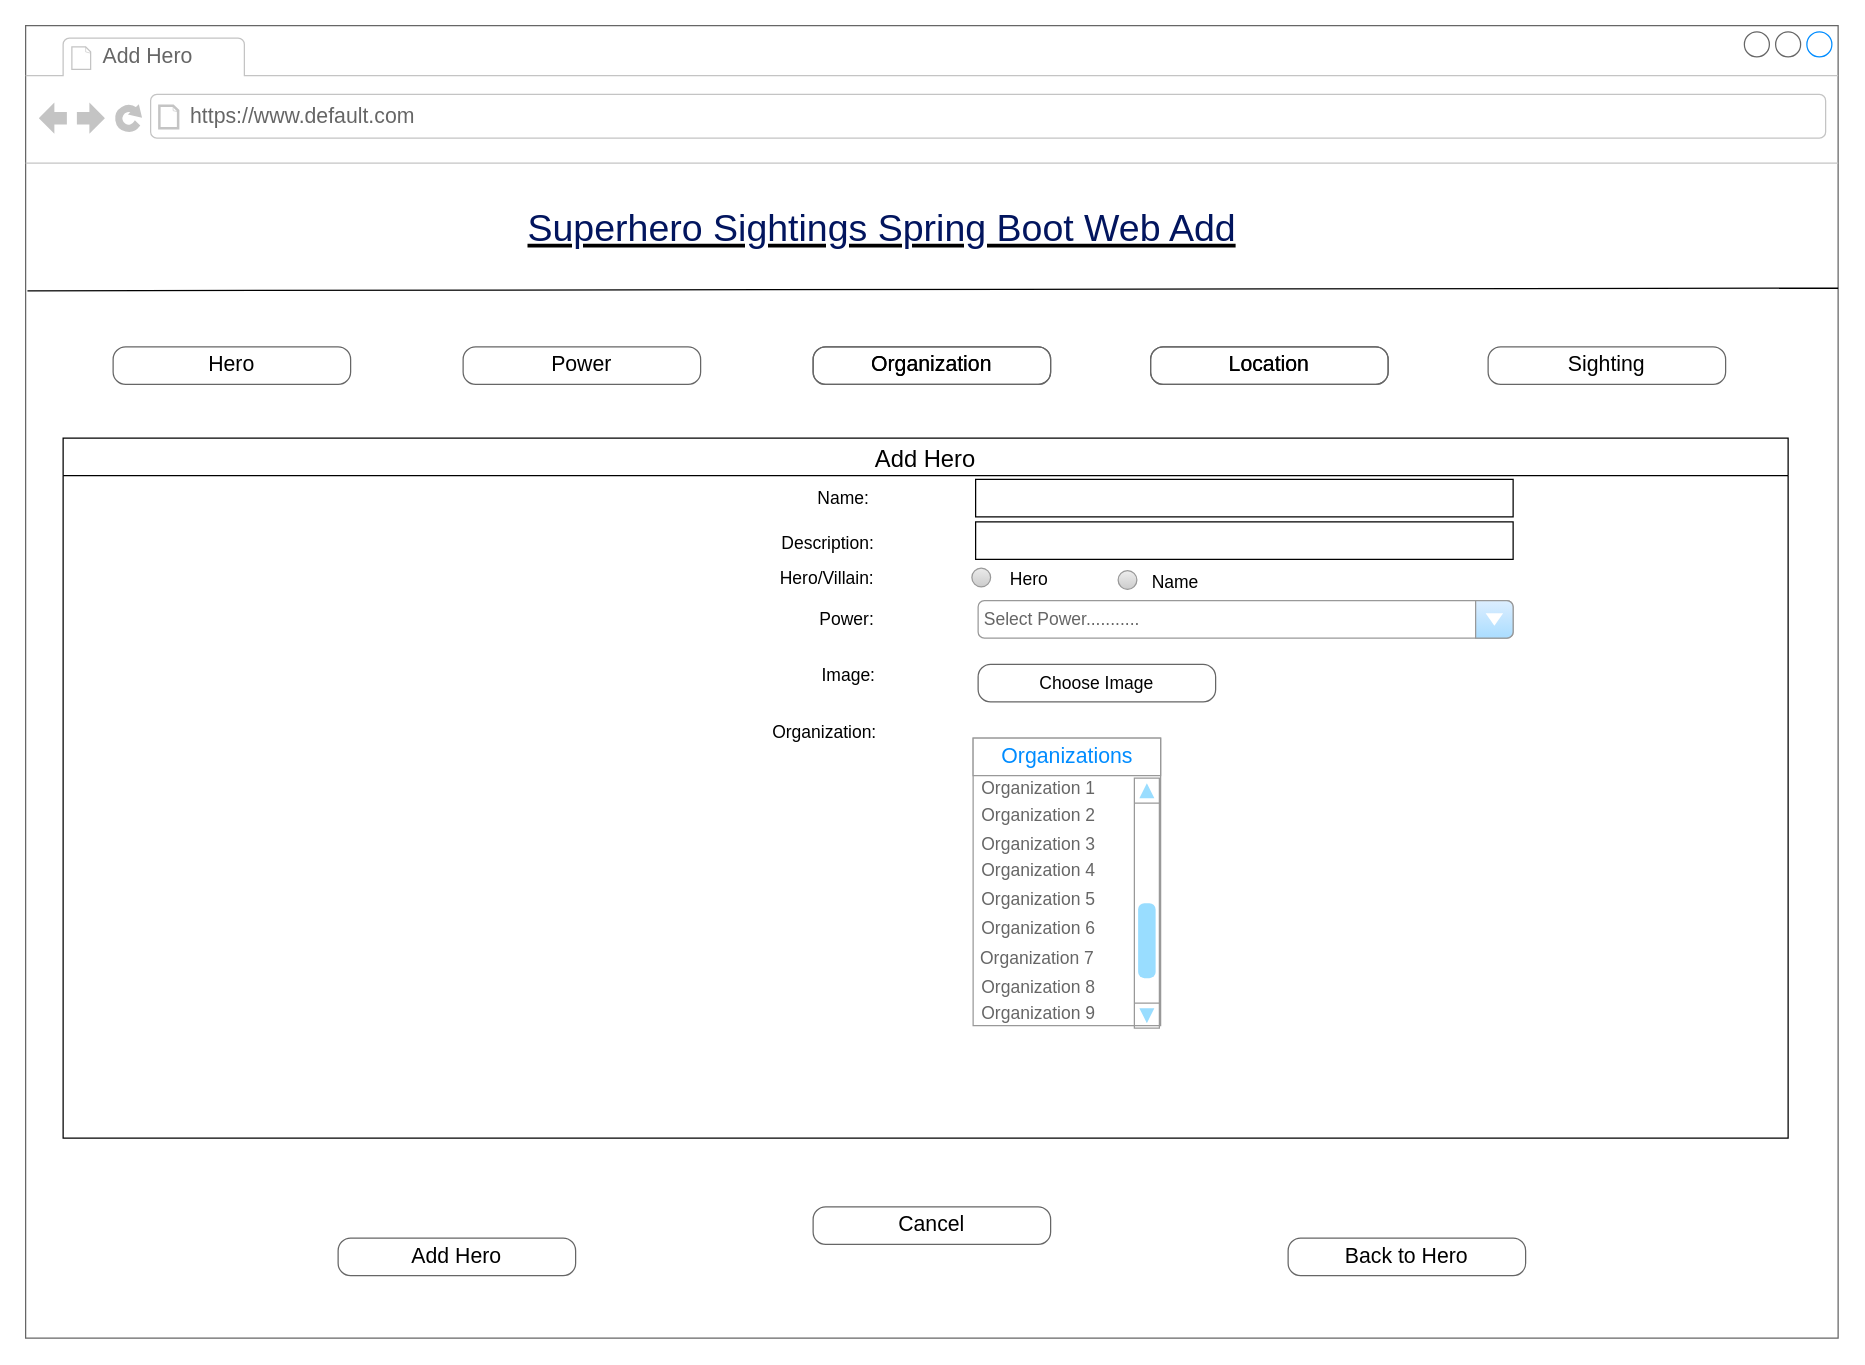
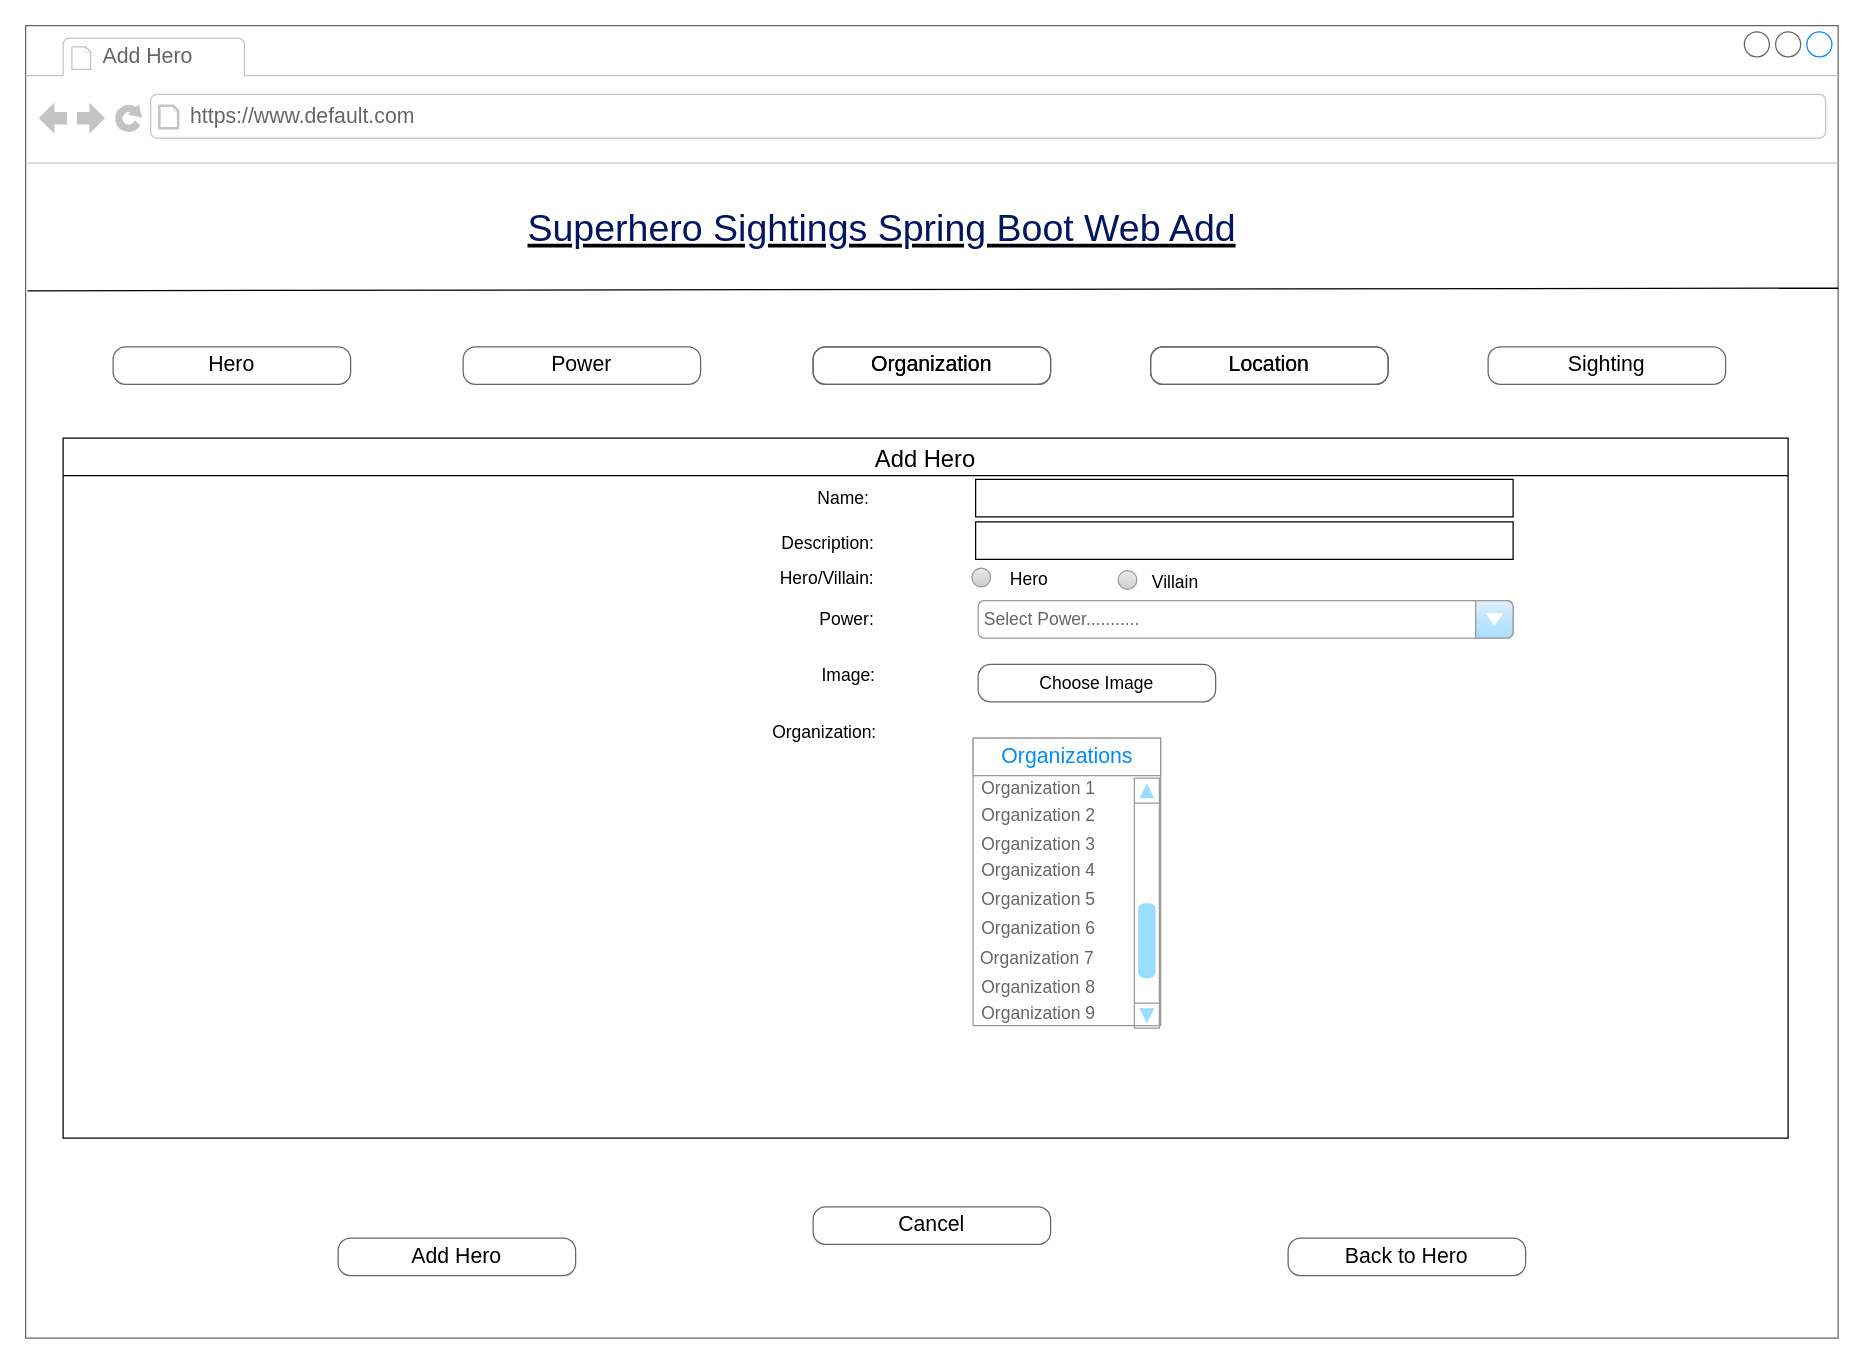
  <mxCell id="0" value="" />
  <mxCell id="1" parent="0" />
  <mxCell id="2" value="" style="strokeWidth=1;shadow=0;dashed=0;align=left;html=1;shape=mxgraph.mockup.containers.browserWindow;rSize=0;strokeColor=#666666;mainText=,;recursiveResize=0;rounded=0;labelBackgroundColor=none;fontFamily=Verdana;fontSize=12" parent="1" vertex="1"><mxGeometry x="20" y="20" width="1450" height="1050" as="geometry" /></mxCell>
  <mxCell id="3" value="Add Hero" style="strokeWidth=1;shadow=0;dashed=0;align=center;html=1;shape=mxgraph.mockup.containers.anchor;fontSize=17;fontColor=#666666;align=left;" parent="2" vertex="1"><mxGeometry x="60" y="12" width="150" height="26" as="geometry" /></mxCell>
  <mxCell id="4" value="https://www.default.com" style="strokeWidth=1;shadow=0;dashed=0;align=center;html=1;shape=mxgraph.mockup.containers.anchor;rSize=0;fontSize=17;fontColor=#666666;align=left;" parent="2" vertex="1"><mxGeometry x="130" y="60" width="250" height="26" as="geometry" /></mxCell>
  <mxCell id="5" value="&lt;h2 style=&quot;box-sizing: border-box; margin-top: 0px; margin-bottom: 0.5rem; font-weight: 300; line-height: 1.2; font-size: 1.875rem; font-family: Arial, Helvetica, sans-serif; color: rgb(2, 21, 94); padding-top: 12px; padding-bottom: 0px; background-color: rgb(255, 255, 255);&quot; id=&quot;yui_3_17_2_1_1667340755161_39&quot;&gt;Superhero Sightings Spring Boot Web Add&lt;/h2&gt;" style="text;html=1;points=[];align=left;verticalAlign=top;spacingTop=-4;fontSize=30;fontFamily=Verdana;fontStyle=4" parent="2" vertex="1"><mxGeometry x="400" y="130" width="590" height="50" as="geometry" /></mxCell>
  <mxCell id="6" value="" style="group" parent="2" vertex="1" connectable="0"><mxGeometry x="70" y="257" width="1020" height="30" as="geometry" /></mxCell>
  <mxCell id="7" value="Hero" style="strokeWidth=1;shadow=0;dashed=0;align=center;html=1;shape=mxgraph.mockup.buttons.button;strokeColor=#666666;mainText=;buttonStyle=round;fontSize=17;fontStyle=0;fillColor=none;whiteSpace=wrap;rounded=0;labelBackgroundColor=none;" parent="6" vertex="1"><mxGeometry width="190" height="30" as="geometry" /></mxCell>
  <mxCell id="8" value="Power" style="strokeWidth=1;shadow=0;dashed=0;align=center;html=1;shape=mxgraph.mockup.buttons.button;strokeColor=#666666;mainText=;buttonStyle=round;fontSize=17;fontStyle=0;fillColor=none;whiteSpace=wrap;rounded=0;labelBackgroundColor=none;" parent="6" vertex="1"><mxGeometry x="280" width="190" height="30" as="geometry" /></mxCell>
  <mxCell id="9" value="Organization" style="strokeWidth=1;shadow=0;dashed=0;align=center;html=1;shape=mxgraph.mockup.buttons.button;strokeColor=#666666;mainText=;buttonStyle=round;fontSize=17;fontStyle=0;fillColor=none;whiteSpace=wrap;rounded=0;labelBackgroundColor=none;" parent="6" vertex="1"><mxGeometry x="560" width="190" height="30" as="geometry" /></mxCell>
  <mxCell id="10" value="Location" style="strokeWidth=1;shadow=0;dashed=0;align=center;html=1;shape=mxgraph.mockup.buttons.button;strokeColor=#666666;mainText=;buttonStyle=round;fontSize=17;fontStyle=0;fillColor=none;whiteSpace=wrap;rounded=0;labelBackgroundColor=none;" parent="6" vertex="1"><mxGeometry x="830" width="190" height="30" as="geometry" /></mxCell>
  <mxCell id="11" value="Sighting" style="strokeWidth=1;shadow=0;dashed=0;align=center;html=1;shape=mxgraph.mockup.buttons.button;strokeColor=#666666;mainText=;buttonStyle=round;fontSize=17;fontStyle=0;fillColor=none;whiteSpace=wrap;rounded=0;labelBackgroundColor=none;" parent="2" vertex="1"><mxGeometry x="1170" y="257" width="190" height="30" as="geometry" /></mxCell>
  <mxCell id="12" value="Add Hero" style="swimlane;fontStyle=0;childLayout=stackLayout;horizontal=1;startSize=30;horizontalStack=0;resizeParent=1;resizeParentMax=0;resizeLast=0;collapsible=1;marginBottom=0;fontSize=19;align=center;" parent="2" vertex="1"><mxGeometry x="30" y="330" width="1380" height="560" as="geometry" /></mxCell>
  <mxCell id="13" value="Back to Hero" style="strokeWidth=1;shadow=0;dashed=0;align=center;html=1;shape=mxgraph.mockup.buttons.button;strokeColor=#666666;mainText=;buttonStyle=round;fontSize=17;fontStyle=0;fillColor=none;whiteSpace=wrap;rounded=0;labelBackgroundColor=none;" parent="2" vertex="1"><mxGeometry x="1010" y="970" width="190" height="30" as="geometry" /></mxCell>
  <mxCell id="14" value="" style="text;html=1;strokeColor=default;fillColor=none;align=left;verticalAlign=middle;whiteSpace=wrap;rounded=0;fontSize=14;fontStyle=0" parent="2" vertex="1"><mxGeometry x="760" y="397" width="430" height="30" as="geometry" /></mxCell>
  <mxCell id="15" value="Add Hero" style="strokeWidth=1;shadow=0;dashed=0;align=center;html=1;shape=mxgraph.mockup.buttons.button;strokeColor=#666666;mainText=;buttonStyle=round;fontSize=17;fontStyle=0;fillColor=none;whiteSpace=wrap;rounded=0;labelBackgroundColor=none;" parent="2" vertex="1"><mxGeometry x="250" y="970" width="190" height="30" as="geometry" /></mxCell>
  <mxCell id="16" value="Organization" style="strokeWidth=1;shadow=0;dashed=0;align=center;html=1;shape=mxgraph.mockup.buttons.button;strokeColor=#666666;mainText=;buttonStyle=round;fontSize=17;fontStyle=0;fillColor=none;whiteSpace=wrap;rounded=0;labelBackgroundColor=none;" parent="2" vertex="1"><mxGeometry x="630" y="257" width="190" height="30" as="geometry" /></mxCell>
  <mxCell id="17" value="Location" style="strokeWidth=1;shadow=0;dashed=0;align=center;html=1;shape=mxgraph.mockup.buttons.button;strokeColor=#666666;mainText=;buttonStyle=round;fontSize=17;fontStyle=0;fillColor=none;whiteSpace=wrap;rounded=0;labelBackgroundColor=none;" parent="2" vertex="1"><mxGeometry x="900" y="257" width="190" height="30" as="geometry" /></mxCell>
  <mxCell id="18" value="Cancel" style="strokeWidth=1;shadow=0;dashed=0;align=center;html=1;shape=mxgraph.mockup.buttons.button;strokeColor=#666666;mainText=;buttonStyle=round;fontSize=17;fontStyle=0;fillColor=none;whiteSpace=wrap;rounded=0;labelBackgroundColor=none;" parent="2" vertex="1"><mxGeometry x="630" y="945" width="190" height="30" as="geometry" /></mxCell>
  <mxCell id="19" value="" style="endArrow=none;html=1;rounded=0;exitX=0.001;exitY=0.202;exitDx=0;exitDy=0;exitPerimeter=0;entryX=1;entryY=0.2;entryDx=0;entryDy=0;entryPerimeter=0;" parent="1" source="2" target="2" edge="1"><mxGeometry width="50" height="50" relative="1" as="geometry"><mxPoint x="500" y="310" as="sourcePoint" /><mxPoint x="1410" y="322" as="targetPoint" /></mxGeometry></mxCell>
  <mxCell id="20" value="" style="text;html=1;align=left;verticalAlign=middle;whiteSpace=wrap;rounded=0;fontSize=14;fontStyle=0;strokeColor=default;" parent="1" vertex="1"><mxGeometry x="780" y="383" width="430" height="30" as="geometry" /></mxCell>
  <mxCell id="21" value="Name:&amp;nbsp;" style="text;html=1;strokeColor=none;fillColor=none;align=right;verticalAlign=middle;whiteSpace=wrap;rounded=0;fontSize=14;fontStyle=0" parent="1" vertex="1"><mxGeometry x="291" y="383" width="410" height="30" as="geometry" /></mxCell>
  <mxCell id="22" value="Hero/Villain:" style="text;html=1;strokeColor=none;fillColor=none;align=right;verticalAlign=middle;whiteSpace=wrap;rounded=0;fontSize=14;fontStyle=0" parent="1" vertex="1"><mxGeometry x="291" y="447" width="410" height="30" as="geometry" /></mxCell>
  <mxCell id="23" value="Power:" style="text;html=1;strokeColor=none;fillColor=none;align=right;verticalAlign=middle;whiteSpace=wrap;rounded=0;fontSize=14;fontStyle=0" parent="1" vertex="1"><mxGeometry x="291" y="480" width="410" height="30" as="geometry" /></mxCell>
  <mxCell id="24" value="Description:" style="text;html=1;strokeColor=none;fillColor=none;align=right;verticalAlign=middle;whiteSpace=wrap;rounded=0;fontSize=14;fontStyle=0" parent="1" vertex="1"><mxGeometry x="291" y="419" width="410" height="30" as="geometry" /></mxCell>
  <mxCell id="25" value="Image:" style="text;html=1;strokeColor=none;fillColor=none;align=right;verticalAlign=middle;whiteSpace=wrap;rounded=0;fontSize=14;fontStyle=0" parent="1" vertex="1"><mxGeometry x="292" y="525" width="410" height="30" as="geometry" /></mxCell>
  <mxCell id="26" value="Organization:" style="text;html=1;strokeColor=none;fillColor=none;align=right;verticalAlign=middle;whiteSpace=wrap;rounded=0;fontSize=14;fontStyle=0" parent="1" vertex="1"><mxGeometry x="293" y="570" width="410" height="30" as="geometry" /></mxCell>
  <mxCell id="27" value="Setting 1" style="shape=ellipse;fillColor=#EBEBEB;strokeColor=#999999;gradientColor=#cccccc;html=1;align=left;spacingLeft=4;fontSize=14;fontColor=#666666;labelPosition=right;shadow=0;noLabel=1;metaEdit=1;" parent="1" vertex="1"><mxGeometry x="777" y="454" width="15" height="15" as="geometry" /></mxCell>
  <mxCell id="28" value="Hero" style="text;html=1;strokeColor=none;fillColor=none;align=center;verticalAlign=middle;whiteSpace=wrap;rounded=0;fontSize=14;" parent="1" vertex="1"><mxGeometry x="793" y="448" width="60" height="30" as="geometry" /></mxCell>
  <mxCell id="29" value="Setting 1" style="shape=ellipse;fillColor=#eeeeee;strokeColor=#999999;gradientColor=#cccccc;html=1;align=left;spacingLeft=4;fontSize=14;fontColor=#666666;labelPosition=right;shadow=0;noLabel=1;metaEdit=1;" parent="1" vertex="1"><mxGeometry x="894" y="456" width="15" height="15" as="geometry" /></mxCell>
- <mxCell id="30" value="Name" style="text;html=1;strokeColor=none;fillColor=none;align=center;verticalAlign=middle;whiteSpace=wrap;rounded=0;fontSize=14;" parent="1" vertex="1"><mxGeometry x="910" y="450" width="60" height="30" as="geometry" /></mxCell>
+ <mxCell id="30" value="Villain" style="text;html=1;strokeColor=none;fillColor=none;align=center;verticalAlign=middle;whiteSpace=wrap;rounded=0;fontSize=14;" parent="1" vertex="1"><mxGeometry x="910" y="450" width="60" height="30" as="geometry" /></mxCell>
  <mxCell id="31" value="Choose Image" style="strokeWidth=1;shadow=0;dashed=0;align=center;html=1;shape=mxgraph.mockup.buttons.button;strokeColor=#666666;mainText=;buttonStyle=round;fontSize=14;fontStyle=0;fillColor=none;whiteSpace=wrap;rounded=0;labelBackgroundColor=none;" parent="1" vertex="1"><mxGeometry x="782" y="531" width="190" height="30" as="geometry" /></mxCell>
  <mxCell id="32" value="" style="strokeWidth=1;shadow=0;dashed=0;align=center;html=1;shape=mxgraph.mockup.forms.rrect;rSize=0;strokeColor=#999999;fillColor=#ffffff;fontSize=14;" parent="1" vertex="1"><mxGeometry x="778" y="590" width="150" height="230" as="geometry" /></mxCell>
  <mxCell id="33" value="Organizations" style="strokeWidth=1;shadow=0;dashed=0;align=center;html=1;shape=mxgraph.mockup.forms.rrect;rSize=0;strokeColor=#999999;fontColor=#008cff;fontSize=17;fillColor=#ffffff;resizeWidth=1;" parent="32" vertex="1"><mxGeometry width="150" height="30" relative="1" as="geometry" /></mxCell>
  <mxCell id="34" value="Organization 1" style="strokeWidth=1;shadow=0;dashed=0;align=center;html=1;shape=mxgraph.mockup.forms.anchor;fontSize=14;fontColor=#666666;align=left;spacingLeft=5;resizeWidth=1;strokeColor=default;fillColor=#080808;" parent="32" vertex="1"><mxGeometry width="150" height="20" relative="1" as="geometry"><mxPoint y="30" as="offset" /></mxGeometry></mxCell>
  <mxCell id="35" value="&lt;font style=&quot;font-size: 14px;&quot;&gt;Organization 2&lt;/font&gt;" style="strokeWidth=1;shadow=0;dashed=0;align=center;html=1;shape=mxgraph.mockup.forms.anchor;fontSize=17;fontColor=#666666;align=left;spacingLeft=5;resizeWidth=1;strokeColor=default;fillColor=#080808;" parent="32" vertex="1"><mxGeometry width="150" height="20" relative="1" as="geometry"><mxPoint y="52" as="offset" /></mxGeometry></mxCell>
  <mxCell id="36" value="Organization 3" style="strokeWidth=1;shadow=0;dashed=0;align=center;html=1;shape=mxgraph.mockup.forms.rrect;rSize=0;fontSize=14;fontColor=#666666;align=left;spacingLeft=5;fillColor=none;strokeColor=none;resizeWidth=1;" parent="32" vertex="1"><mxGeometry width="150" height="20" relative="1" as="geometry"><mxPoint y="75" as="offset" /></mxGeometry></mxCell>
  <mxCell id="37" value="Organization 4" style="strokeWidth=1;shadow=0;dashed=0;align=center;html=1;shape=mxgraph.mockup.forms.anchor;fontSize=14;fontColor=#666666;align=left;spacingLeft=5;resizeWidth=1;strokeColor=default;fillColor=#080808;" parent="32" vertex="1"><mxGeometry width="150" height="20" relative="1" as="geometry"><mxPoint y="96" as="offset" /></mxGeometry></mxCell>
  <mxCell id="38" value="Organization 8" style="strokeWidth=1;shadow=0;dashed=0;align=center;html=1;shape=mxgraph.mockup.forms.rrect;rSize=0;fontSize=14;fontColor=#666666;align=left;spacingLeft=5;fillColor=none;strokeColor=none;resizeWidth=1;" parent="32" vertex="1"><mxGeometry y="182.124" width="150" height="33.876" as="geometry" /></mxCell>
  <mxCell id="39" value="Organization 5" style="strokeWidth=1;shadow=0;dashed=0;align=center;html=1;shape=mxgraph.mockup.forms.anchor;fontSize=14;fontColor=#666666;align=left;spacingLeft=5;resizeWidth=1;strokeColor=default;fillColor=#080808;" parent="32" vertex="1"><mxGeometry y="118.997" width="150" height="19.167" as="geometry" /></mxCell>
  <mxCell id="40" value="Select Power..........." style="strokeWidth=1;shadow=0;dashed=0;align=center;html=1;shape=mxgraph.mockup.forms.comboBox;strokeColor=#999999;fillColor=#ddeeff;align=left;fillColor2=#aaddff;mainText=;fontColor=#666666;fontSize=14;spacingLeft=3;" parent="1" vertex="1"><mxGeometry x="782" y="480" width="428" height="30" as="geometry" /></mxCell>
  <mxCell id="41" value="" style="verticalLabelPosition=bottom;shadow=0;dashed=0;align=center;html=1;verticalAlign=top;strokeWidth=1;shape=mxgraph.mockup.navigation.scrollBar;strokeColor=#999999;barPos=20;fillColor2=#99ddff;strokeColor2=none;direction=north;fontSize=14;fillColor=none;" parent="1" vertex="1"><mxGeometry x="907" y="622" width="20" height="200" as="geometry" /></mxCell>
  <mxCell id="42" value="Organization 6" style="strokeWidth=1;shadow=0;dashed=0;align=center;html=1;shape=mxgraph.mockup.forms.anchor;fontSize=14;fontColor=#666666;align=left;spacingLeft=5;resizeWidth=1;strokeColor=default;fillColor=#080808;" parent="1" vertex="1"><mxGeometry x="778" y="731.997" width="150" height="19.167" as="geometry" /></mxCell>
  <mxCell id="43" value="Organization 7" style="strokeWidth=1;shadow=0;dashed=0;align=center;html=1;shape=mxgraph.mockup.forms.anchor;fontSize=14;fontColor=#666666;align=left;spacingLeft=5;resizeWidth=1;strokeColor=default;fillColor=#080808;" parent="1" vertex="1"><mxGeometry x="777" y="755.997" width="150" height="19.167" as="geometry" /></mxCell>
  <mxCell id="44" value="Organization 9" style="strokeWidth=1;shadow=0;dashed=0;align=center;html=1;shape=mxgraph.mockup.forms.rrect;rSize=0;fontSize=14;fontColor=#666666;align=left;spacingLeft=5;fillColor=none;strokeColor=none;resizeWidth=1;" parent="1" vertex="1"><mxGeometry x="778" y="793.124" width="150" height="33.876" as="geometry" /></mxCell>
